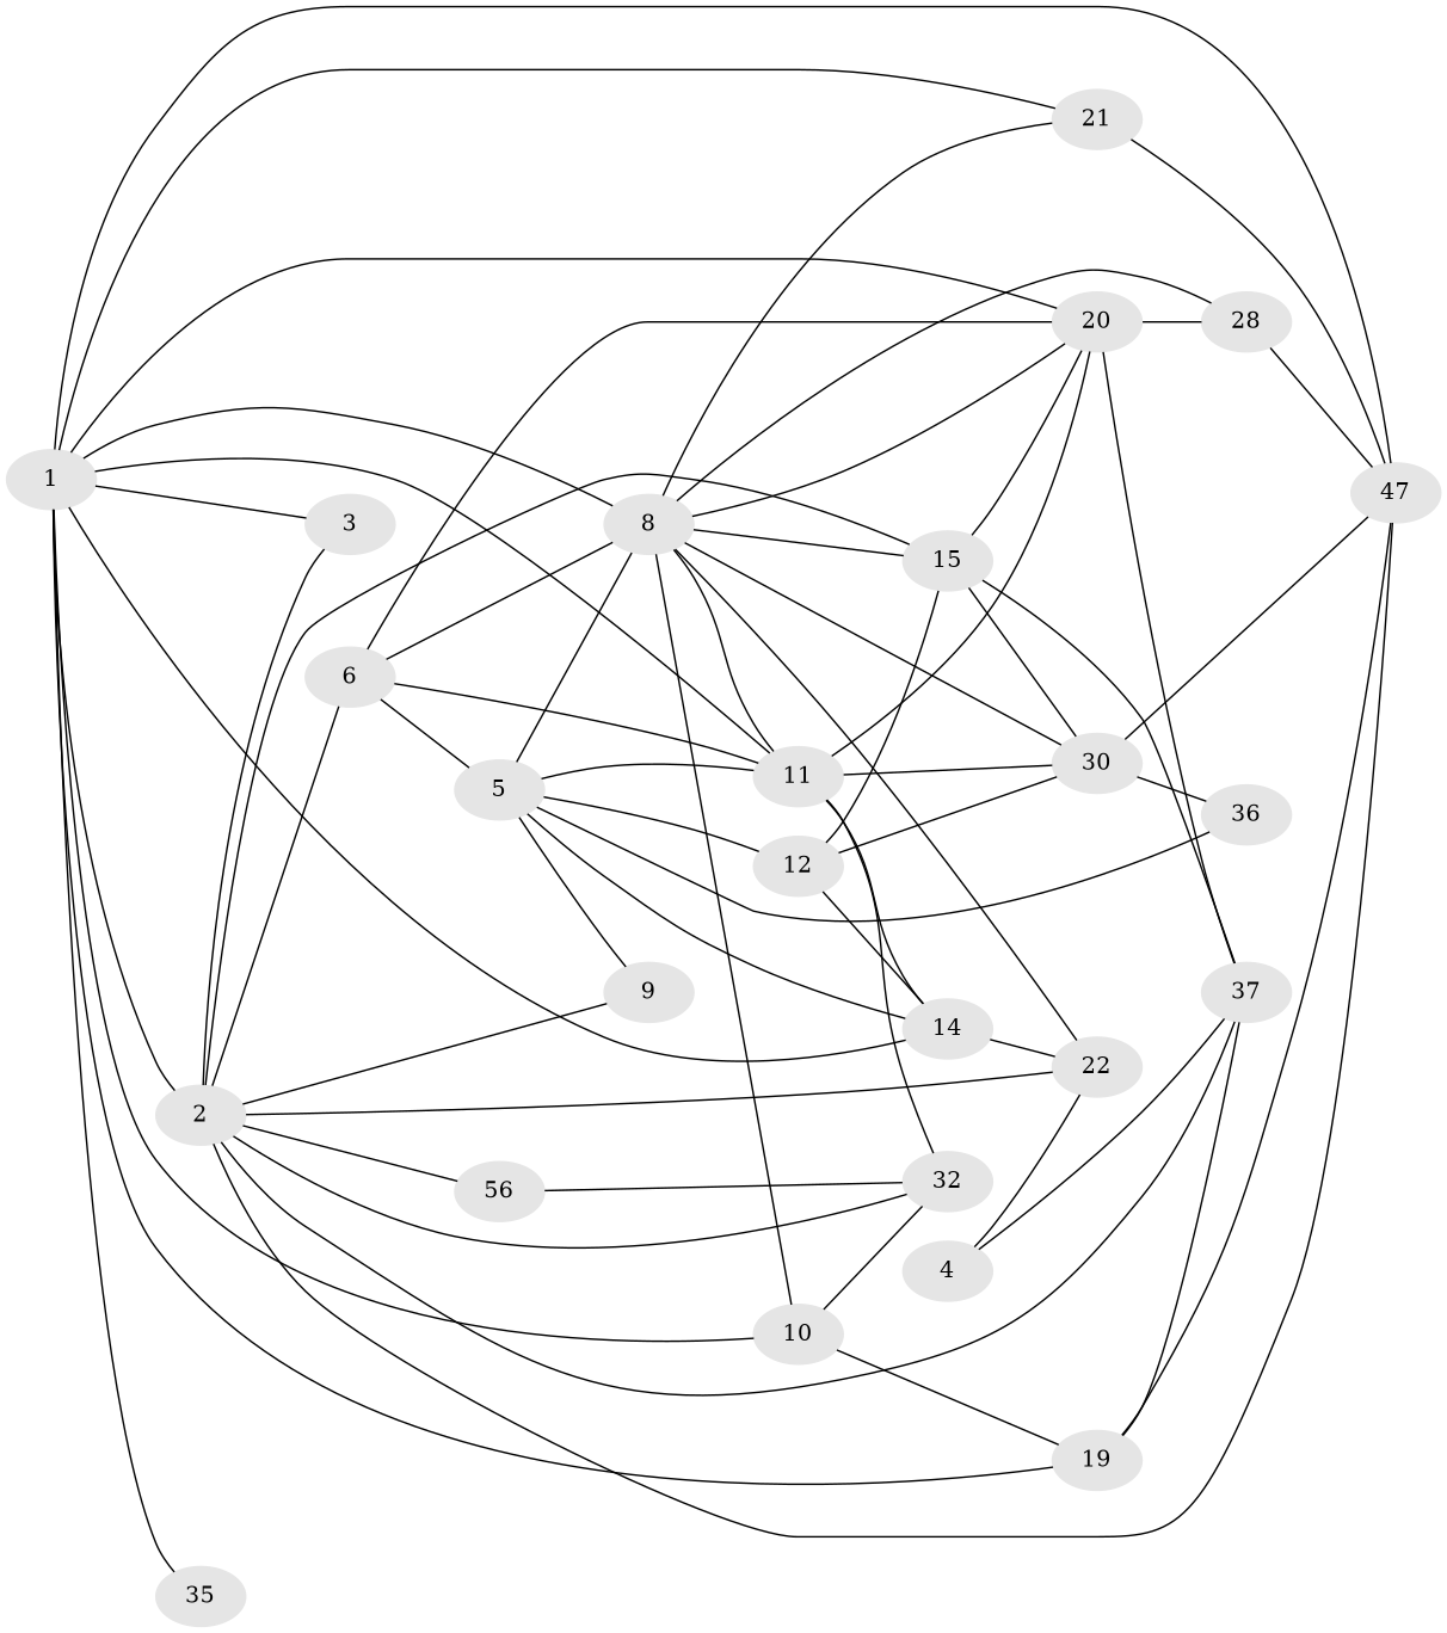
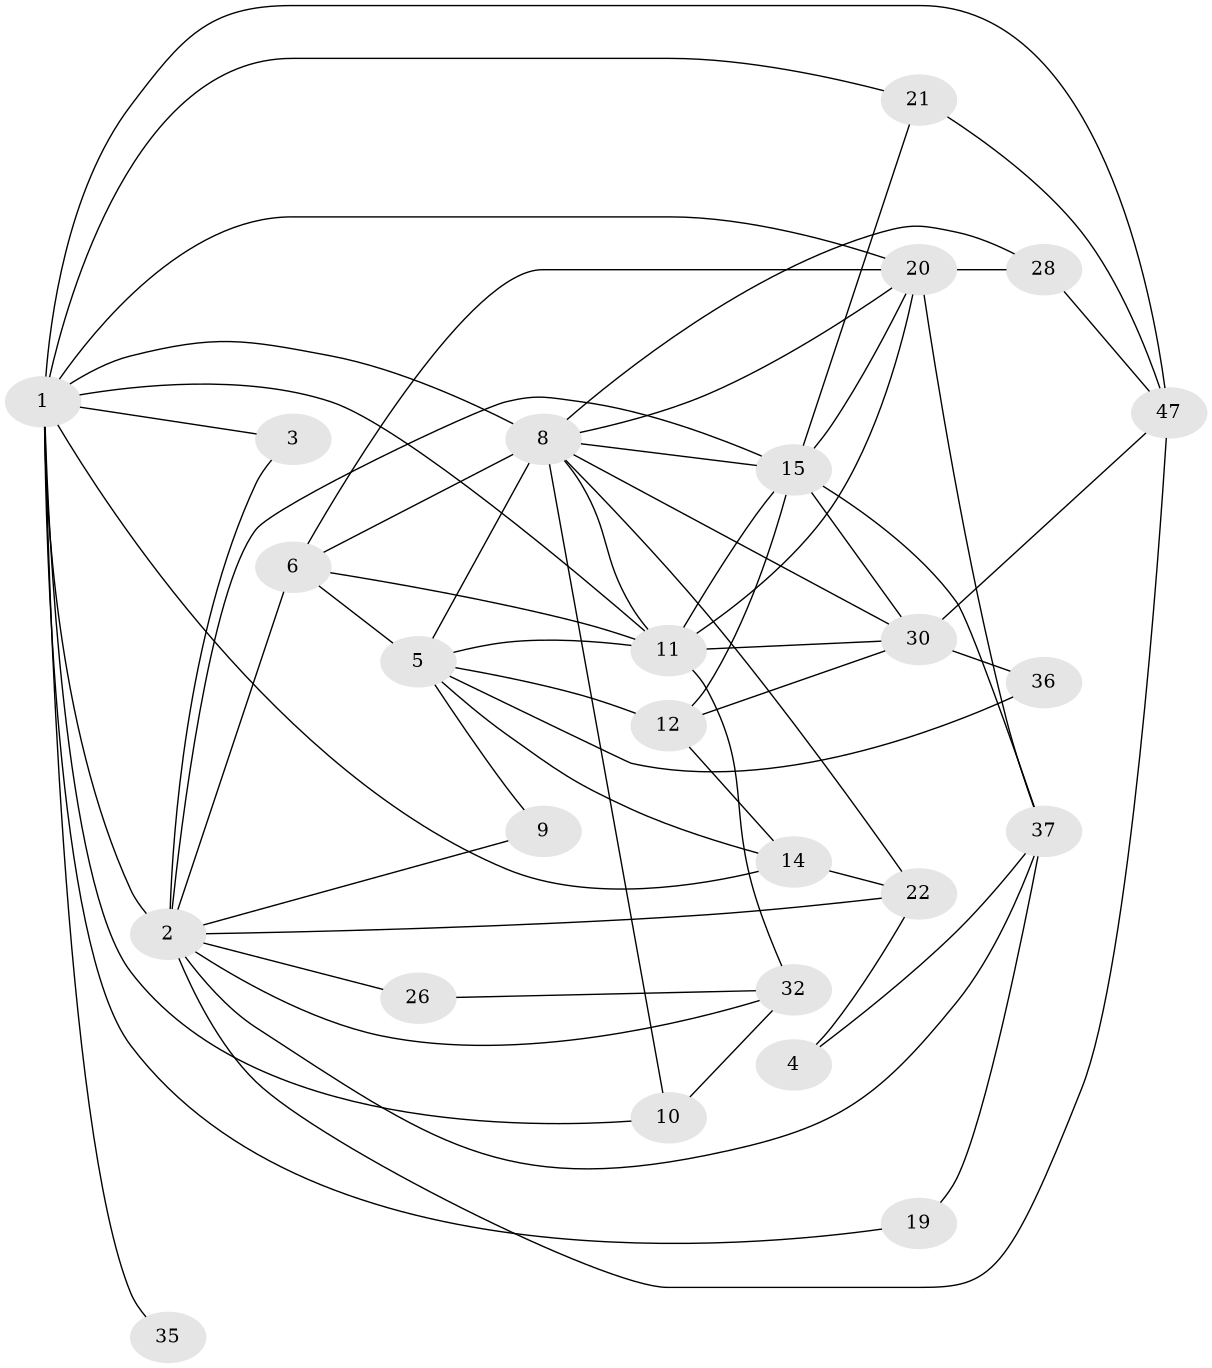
  graph {
    rankdir=LR
    node [color=gray90 style=filled]
    1 [super="+24+34"]
    2 [super="+18+17"]
    3
    8 [super="+52+42+16"]
    10
    11 [super="+33+27+39"]
    14 [super="+46"]
    19 [super="+29"]
    20 [super="+54+31"]
    21
    35
    47
    6 [super="+7"]
    9
    15 [super="+50"]
    22
-   26 [label=56]
+   26
    32
    37 [super="+53"]
    28
    30 [super="+45"]
    5 [super="+48"]
    12 [super="+23+49"]
    36
    4
    1 -- 2 [weight=2]
    1 -- 3
    1 -- 8
    1 -- 10
    1 -- 11
    1 -- 14
    1 -- 19
    1 -- 20 [weight=4]
    1 -- 21
    1 -- 35 [weight=2]
    1 -- 47
    2 -- 3
    2 -- 47
    2 -- 6
    2 -- 9
    2 -- 15 [weight=2]
    2 -- 22
    2 -- 26
    2 -- 32
    2 -- 37
    8 -- 10 [weight=2]
    8 -- 11
    8 -- 20
-   8 -- 21
+   15 -- 21
    8 -- 15 [weight=2]
    8 -- 22
    8 -- 28
    8 -- 30
-   10 -- 19
    10 -- 32
-   11 -- 14
+   11 -- 15
    11 -- 20
    11 -- 32
    11 -- 30 [weight=2]
    14 -- 22
-   19 -- 47
    19 -- 37
    20 -- 37 [weight=2]
    20 -- 28
    21 -- 47
    6 -- 8
    6 -- 11
    6 -- 20 [weight=2]
    6 -- 5
    15 -- 20
    15 -- 37
    15 -- 30
    26 -- 32
    28 -- 47
    30 -- 47
    30 -- 36
    5 -- 8
    5 -- 11
    5 -- 14
    5 -- 9
    5 -- 12
    5 -- 36
    12 -- 14
    12 -- 15 [weight=2]
    12 -- 30
    4 -- 22
    4 -- 37
  }
